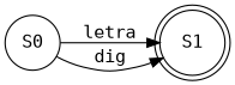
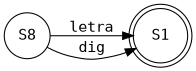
  digraph {
    forcelabels=true
    rankdir=LR
    fontname="DejaVu Sans Mono"
    node [fontname="DejaVu Sans Mono"]
    edge [fontname="DejaVu Sans Mono"]
-   n1 [label=S0 shape=circle]
+   n1 [label=S8 shape=circle]
    n2 [label=S1 shape=doublecircle]
    n1 -> n2 [label=letra]
    n1 -> n2 [label=dig]
  }
